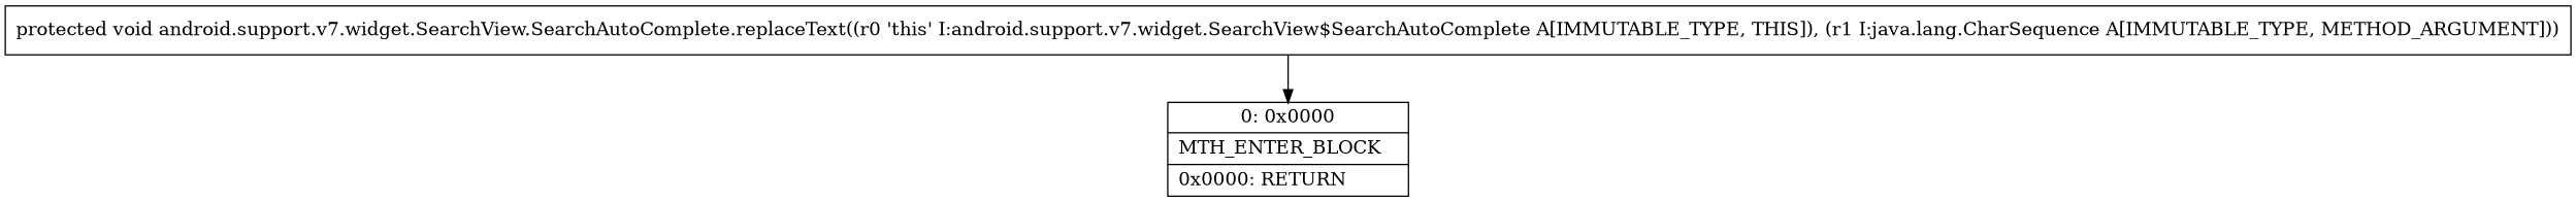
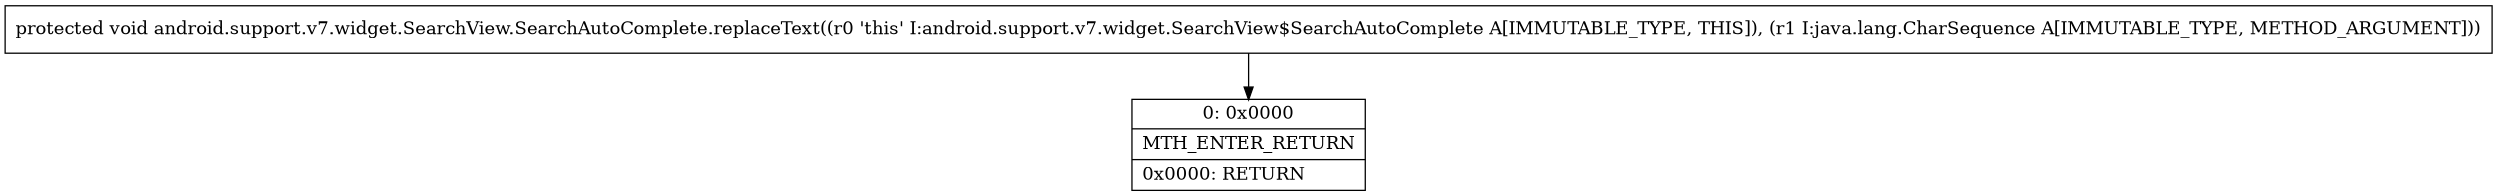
  digraph {
    node [shape=record]
-   n1 [label="{0\:\ 0x0000|MTH_ENTER_BLOCK\l|0x0000: RETURN   \l}"]
+   n1 [label="{0\:\ 0x0000|MTH_ENTER_RETURN\l|0x0000: RETURN   \l}"]
    n2 [label="{protected void android.support.v7.widget.SearchView.SearchAutoComplete.replaceText((r0 'this' I:android.support.v7.widget.SearchView$SearchAutoComplete A[IMMUTABLE_TYPE, THIS]), (r1 I:java.lang.CharSequence A[IMMUTABLE_TYPE, METHOD_ARGUMENT])) }"]
    n2 -> n1
  }
